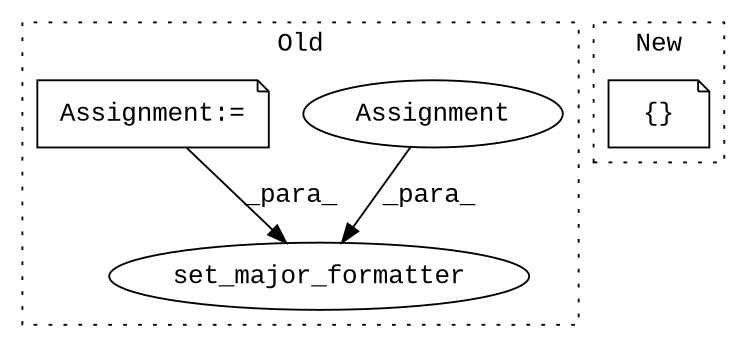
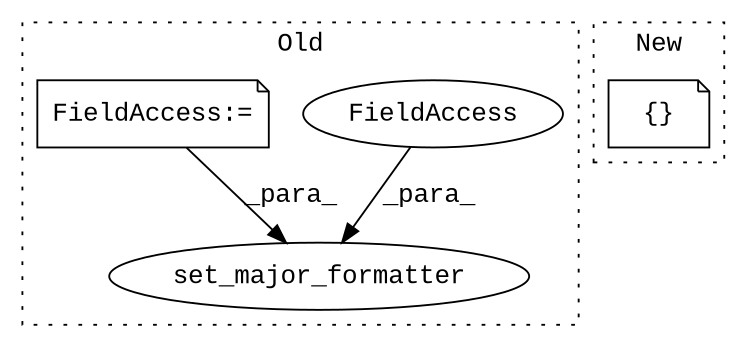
  digraph {
    fontname="Liberation Mono"
    node [fontname="Liberation Mono" shape=ellipse]
    edge [fontname="Liberation Mono"]
    n1 [a=32 l="20,1" label=set_major_formatter s="1167,1194"]
-   n2 [a=22 l=13 label=Assignment s=1153]
-   n3 [a=7 l=1 label="Assignment:=" s=579 shape=note]
+   n2 [a=22 l=13 label=FieldAccess s=1153]
+   n3 [a=7 l=1 label="FieldAccess:=" s=579 shape=note]
    n4 [a=4 l="1,1" label="{}" s="1237,1241" shape=note]
    subgraph cluster_1 {
      label=Old
      style=dotted
      n1
      n2
      n3
    }
    subgraph cluster_2 {
      label=New
      style=dotted
      n4
    }
    n2 -> n1 [label=_para_]
    n3 -> n1 [label=_para_]
  }
